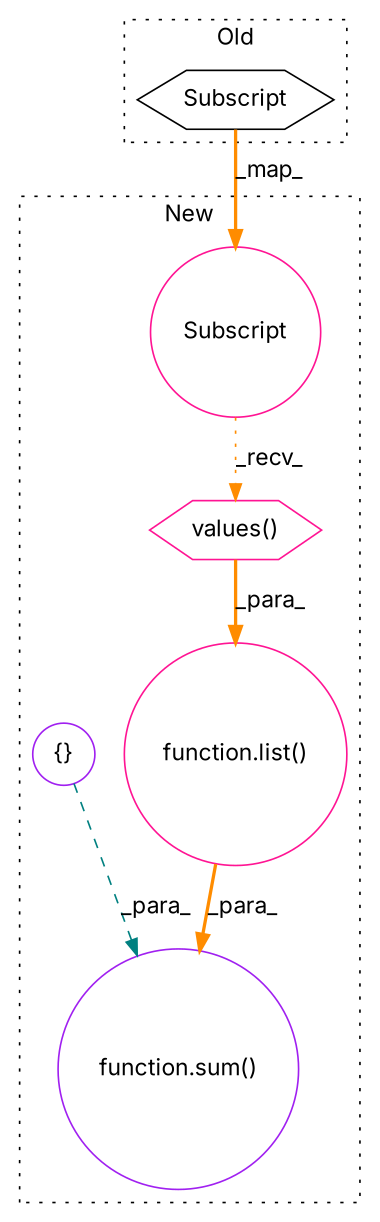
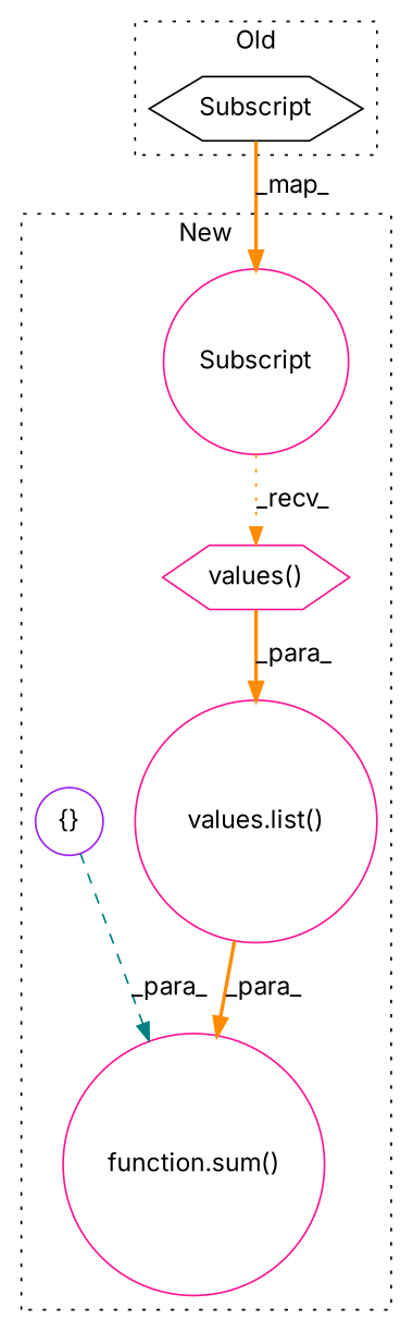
  digraph {
    fontname=Inter
    node [a=75 color=deeppink fontname=Inter l="28,0" shape=circle]
    edge [color=darkorange fontname=Inter style=bold]
    n1 [a=63 label=Subscript s="19459,0"]
    n2 [l=37 label="values()" s=19459 shape=hexagon]
-   n3 [l="5,1" label="function.list()" s="19454,19496"]
-   n4 [color=purple l="4,1" label="function.sum()" s="19450,19501"]
+   n3 [l="5,1" label="values.list()" s="19454,19496"]
+   n4 [l="4,1" label="function.sum()" s="19450,19501"]
    n5 [a=59 color=purple l="2,1" label="{}" s="19499,19499"]
    n6 [a=63 color=black label=Subscript s="18471,0" shape=hexagon]
    subgraph cluster_1 {
      label=New
      style=dotted
      n1
      n2
      n3
      n4
      n5
    }
    subgraph cluster_2 {
      label=Old
      style=dotted
      n6
    }
    n1 -> n2 [label=_recv_ style=dotted]
    n2 -> n3 [label=_para_]
    n3 -> n4 [label=_para_]
    n5 -> n4 [color=teal label=_para_ style=dashed]
    n6 -> n1 [label=_map_]
  }
